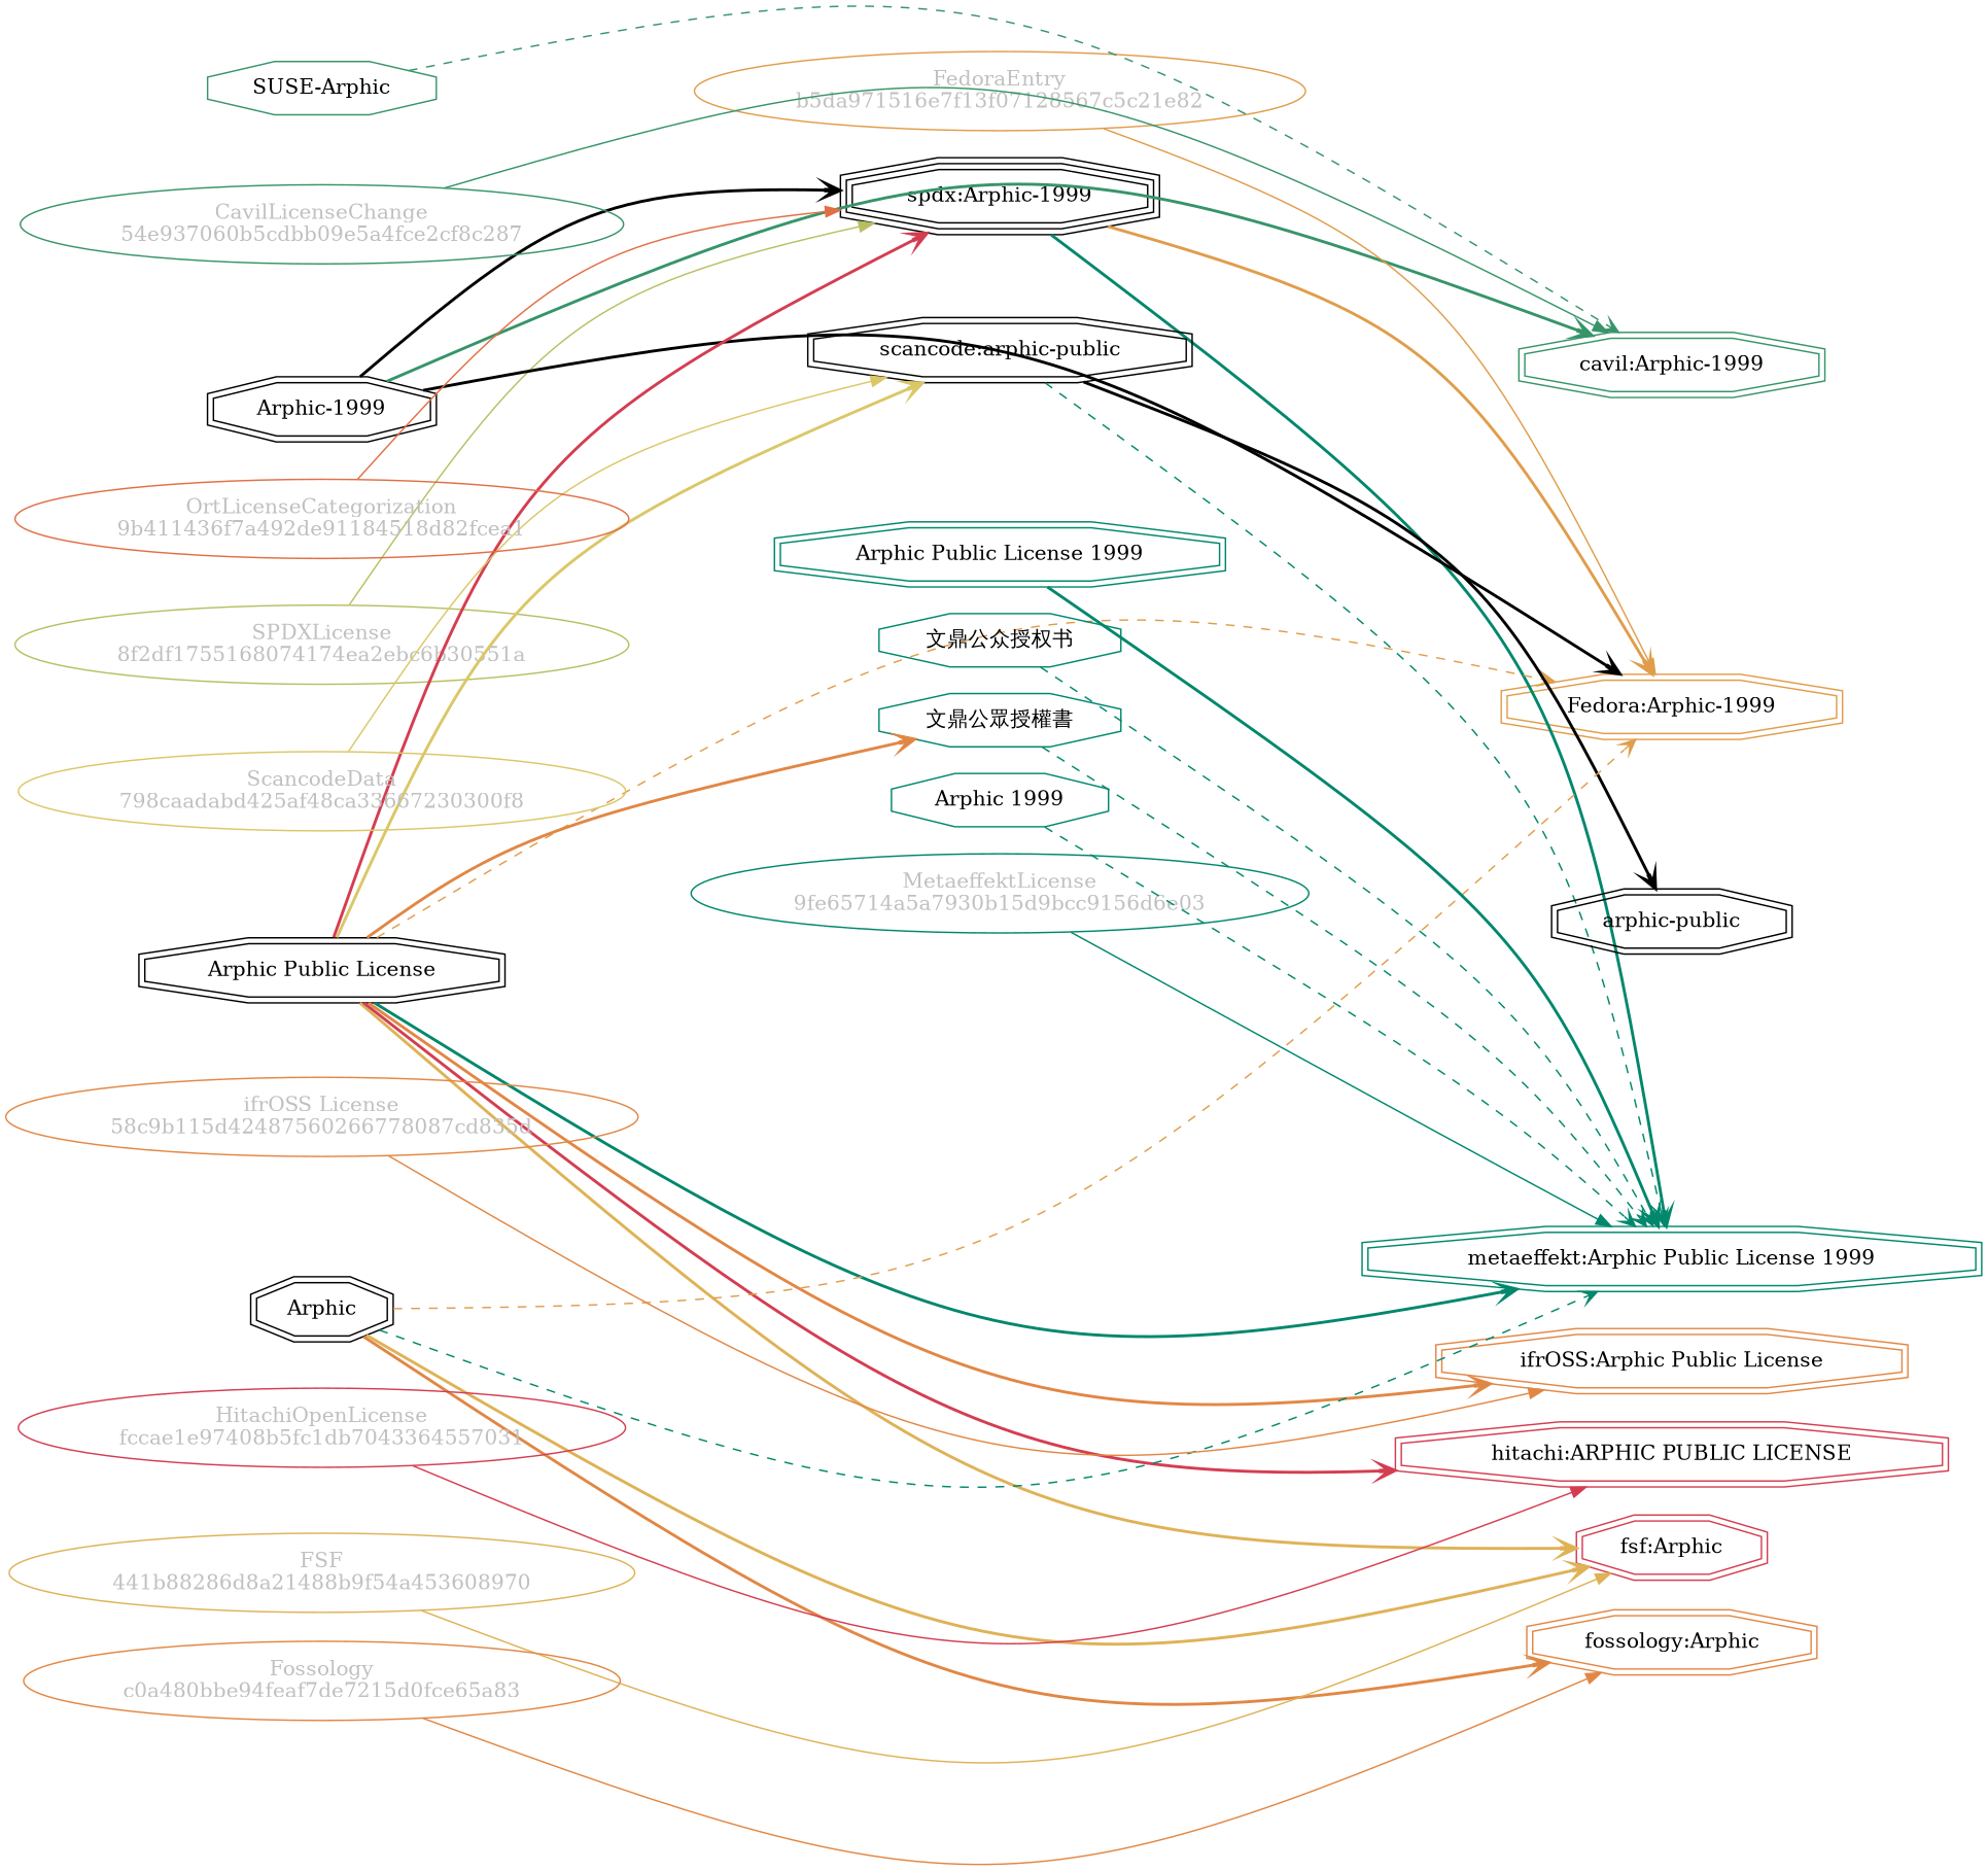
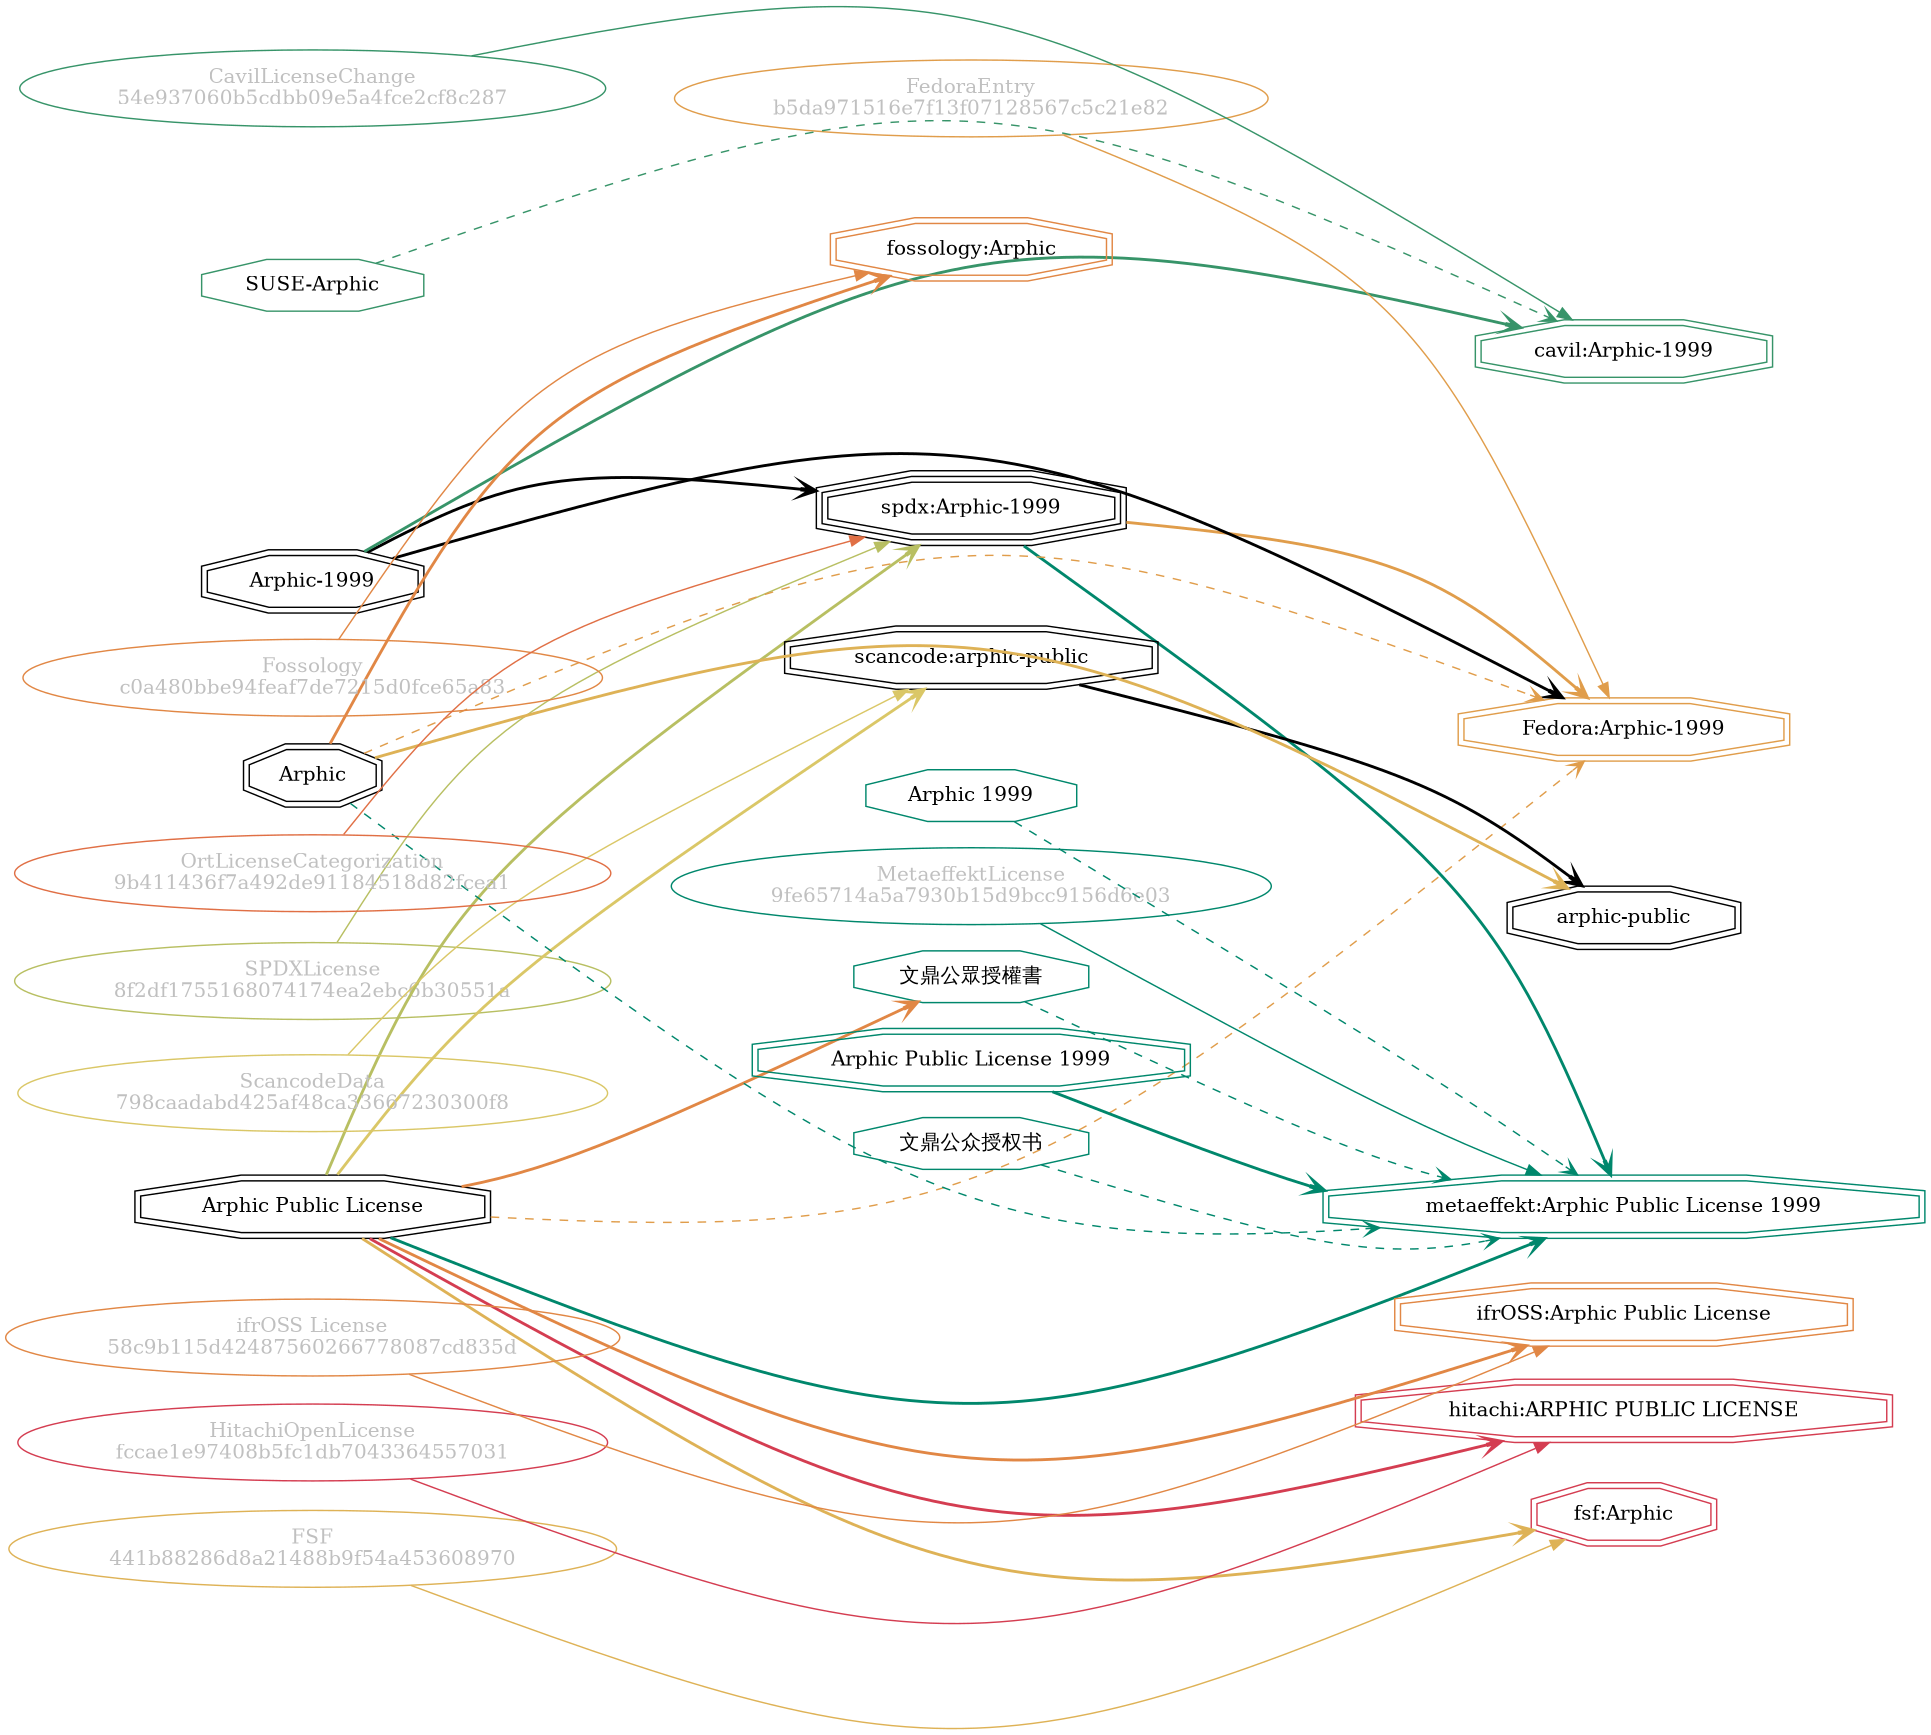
  strict digraph {
    rankdir=LR
    splines=curved
    node [shape=doubleoctagon]
    edge [color="#00876c" weight=0.5 arrowhead=vee style=bold]
    n1 [color="#b8bf62" fillcolor="beige;1" fontcolor=gray label="SPDXLicense\n8f2df1755168074174ea2ebc6b30551a" shape=ellipse]
    n2 [label="spdx:Arphic-1999" shape=tripleoctagon]
    n3 [color="#e09d4b" label="Fedora:Arphic-1999"]
    n4 [color="#00876c" label="metaeffekt:Arphic Public License 1999"]
    n5 [label="Arphic-1999"]
    n6 [color="#379469" label="cavil:Arphic-1999"]
    n7 [label="Arphic Public License"]
    n8 [color="#d43d51" label="fsf:Arphic"]
    n9 [label="scancode:arphic-public"]
    n10 [color="#d43d51" label="hitachi:ARPHIC PUBLIC LICENSE"]
    n11 [color="#e18745" label="ifrOSS:Arphic Public License"]
    n12 [color="#00876c" label="文鼎公眾授權書" shape=octagon]
    n13 [label="arphic-public"]
    n14 [color="#e18745" label="fossology:Arphic"]
    n15 [color="#e09d4b" fillcolor="beige;1" fontcolor=gray label="FedoraEntry\nb5da971516e7f13f07128567c5c21e82" shape=ellipse]
    n16 [label=Arphic]
    n17 [color="#deb256" fillcolor="beige;1" fontcolor=gray label="FSF\n441b88286d8a21488b9f54a453608970" shape=ellipse]
    n18 [color="#dac767" fillcolor="beige;1" fontcolor=gray label="ScancodeData\n798caadabd425af48ca33667230300f8" shape=ellipse]
    n19 [color="#e18745" fillcolor="beige;1" fontcolor=gray label="Fossology\nc0a480bbe94feaf7de7215d0fce65a83" shape=ellipse]
    n20 [color="#e06f45" fillcolor="beige;1" fontcolor=gray label="OrtLicenseCategorization\n9b411436f7a492de91184518d82fcea1" shape=ellipse]
    n21 [color="#379469" fillcolor="beige;1" fontcolor=gray label="CavilLicenseChange\n54e937060b5cdbb09e5a4fce2cf8c287" shape=ellipse]
    n22 [color="#379469" label="SUSE-Arphic" shape=octagon]
    n23 [color="#00876c" fillcolor="beige;1" fontcolor=gray label="MetaeffektLicense\n9fe65714a5a7930b15d9bcc9156d6e03" shape=ellipse]
    n24 [color="#00876c" label="Arphic Public License 1999"]
    n25 [color="#00876c" label="文鼎公众授权书" shape=octagon]
    n26 [color="#00876c" label="Arphic 1999" shape=octagon]
    n27 [color="#d43d51" fillcolor="beige;1" fontcolor=gray label="HitachiOpenLicense\nfccae1e97408b5fc1db7043364557031" shape=ellipse]
    n28 [color="#e18745" fillcolor="beige;1" fontcolor=gray label="ifrOSS License\n58c9b115d42487560266778087cd835d" shape=ellipse]
    n1 -> n2 [color="#b8bf62" arrowhead="" style=""]
    n2 -> n3 [color="#e09d4b" weight=0.7]
    n2 -> n4 [weight=0.7]
    n5 -> n2 [weight=0.7 color=""]
    n5 -> n3 [color=black weight=0.7]
    n5 -> n6 [color="#379469" weight=0.7]
-   n7 -> n2 [color="#d43d51" weight=0.7]
+   n7 -> n2 [color="#b8bf62" weight=0.7]
    n7 -> n3 [color="#e09d4b" style=dashed]
    n7 -> n4
    n7 -> n8 [color="#deb256" weight=0.7]
    n7 -> n9 [color="#dac767" weight=0.7]
    n7 -> n10 [color="#d43d51" weight=0.7]
    n7 -> n11 [color="#e18745" weight=0.7]
    n7 -> n12 [color="#e18745" weight=0.7]
-   n9 -> n4 [style=dashed]
    n9 -> n13 [weight=0.7 color=""]
    n12 -> n4 [style=dashed]
    n15 -> n3 [color="#e09d4b" arrowhead="" style=""]
    n16 -> n3 [color="#e09d4b" style=dashed]
    n16 -> n4 [style=dashed]
-   n16 -> n8 [color="#deb256" weight=0.7]
+   n16 -> n13 [color="#deb256" weight=0.7]
    n16 -> n14 [color="#e18745" weight=0.7]
    n17 -> n8 [color="#deb256" arrowhead="" style=""]
    n18 -> n9 [color="#dac767" arrowhead="" style=""]
    n19 -> n14 [color="#e18745" arrowhead="" style=""]
    n20 -> n2 [color="#e06f45" arrowhead="" style=""]
    n21 -> n6 [color="#379469" arrowhead="" style=""]
    n22 -> n6 [color="#379469" style=dashed]
    n23 -> n4 [arrowhead="" style=""]
    n24 -> n4 [weight=0.7]
    n25 -> n4 [style=dashed]
    n26 -> n4 [style=dashed]
    n27 -> n10 [color="#d43d51" arrowhead="" style=""]
    n28 -> n11 [color="#e18745" arrowhead="" style=""]
  }
